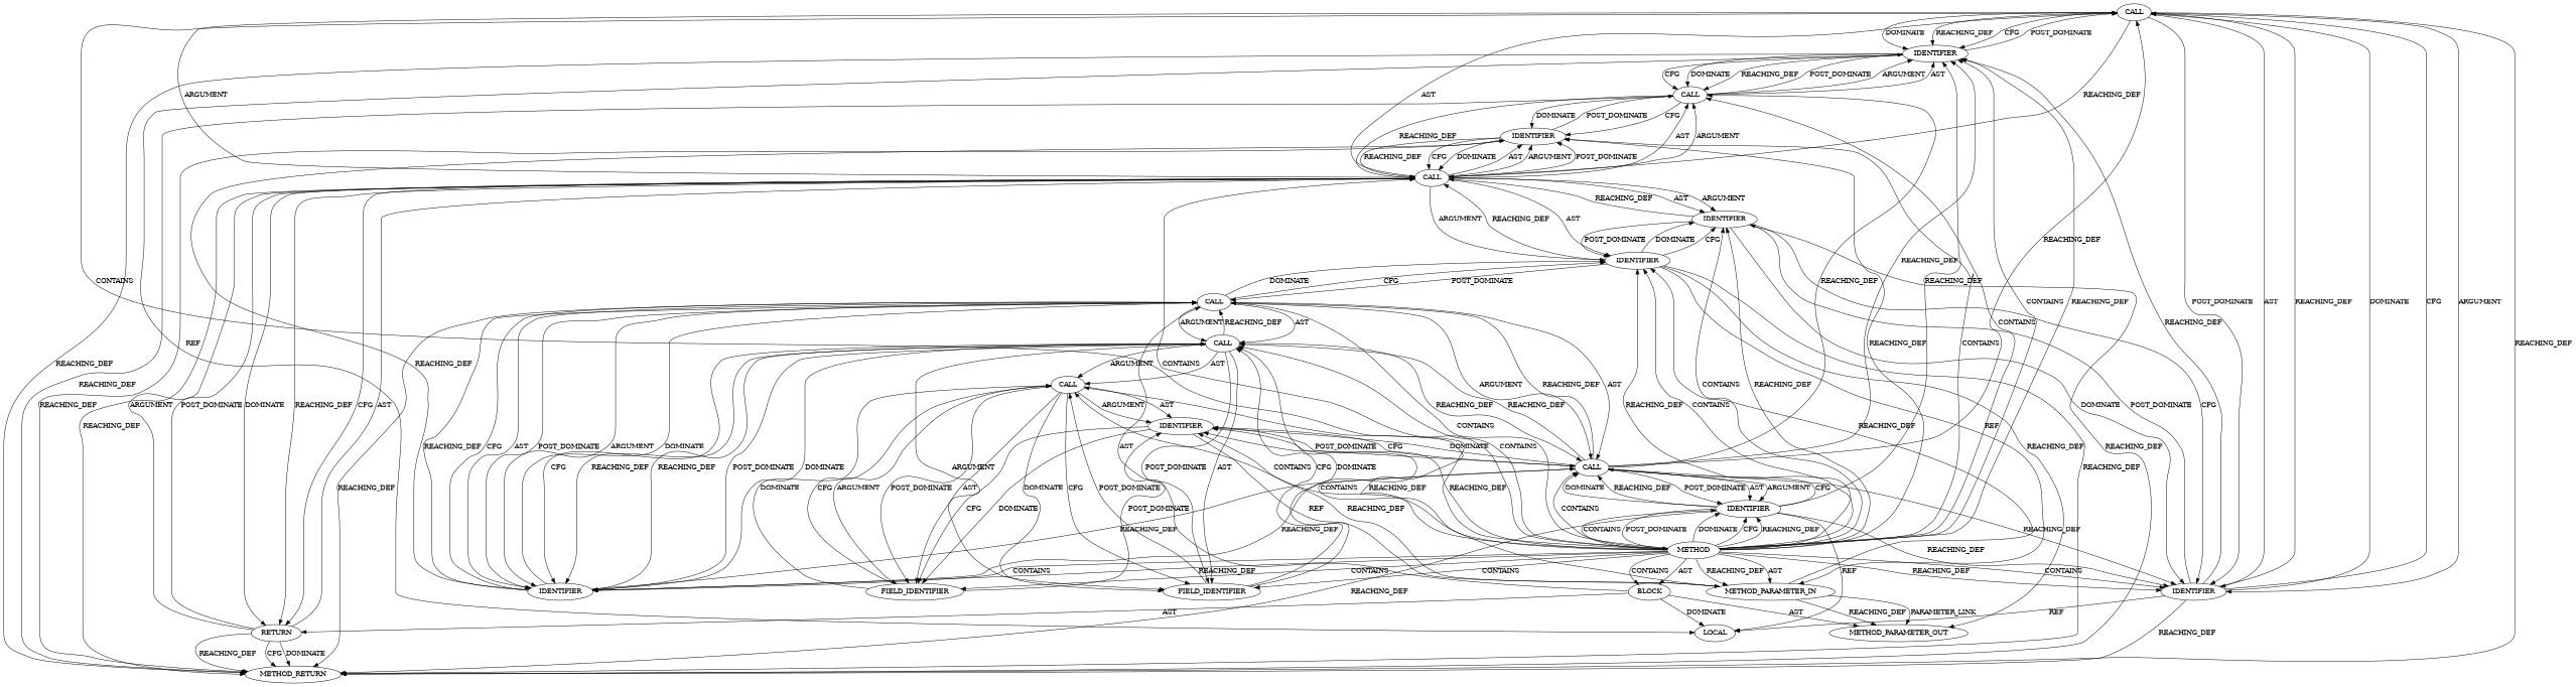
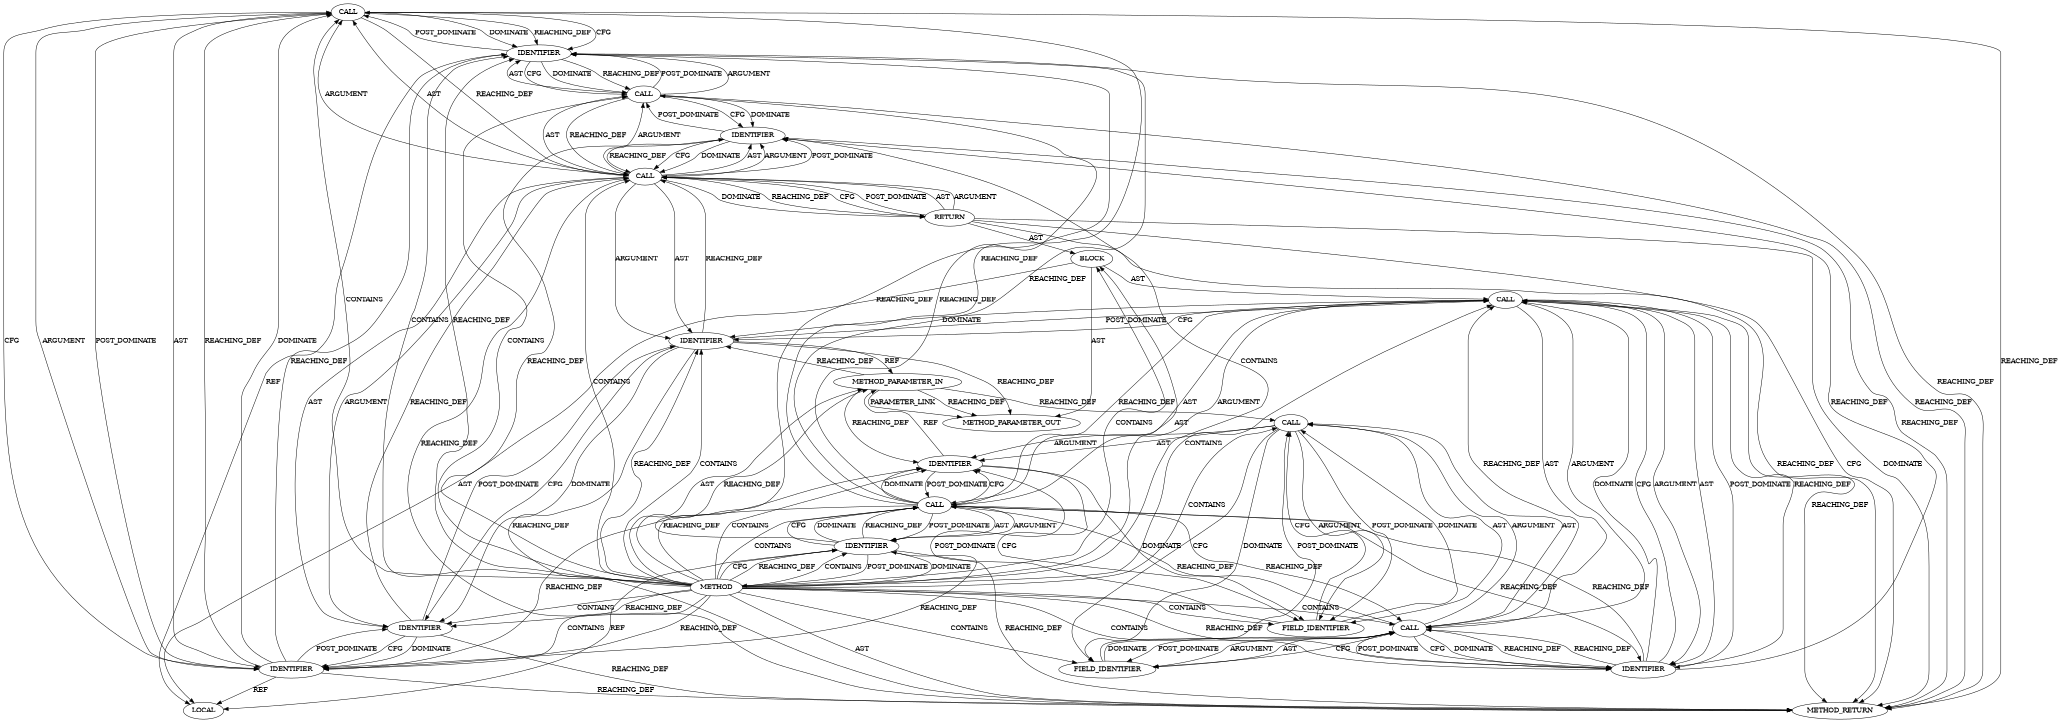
  digraph {
    node [ARGUMENT_INDEX=1 CODE="&sg" COLUMN_NUMBER=19 LINE_NUMBER=1021 ORDER=1 TYPE_FULL_NAME="<empty>"]
    n1 [ARGUMENT_INDEX=3 COLUMN_NUMBER=31 DISPATCH_TYPE=STATIC_DISPATCH METHOD_FULL_NAME="<operator>.addressOf" NAME="<operator>.addressOf" ORDER=3 label=CALL]
    n2 [CODE=sg COLUMN_NUMBER=37 NAME=sg TYPE_FULL_NAME=scatterlist label=IDENTIFIER]
    n3 [ARGUMENT_INDEX=-1 CODE="gcm_crypt(con, false, &sg, &sg, CEPH_PREAMBLE_SECURE_LEN)" COLUMN_NUMBER=9 DISPATCH_TYPE=STATIC_DISPATCH METHOD_FULL_NAME=gcm_crypt NAME=gcm_crypt label=CALL]
    n4 [CODE=RET COLUMN_NUMBER=1 EVALUATION_STRATEGY=BY_VALUE LINE_NUMBER=1016 ORDER=3 TYPE_FULL_NAME=int label=METHOD_RETURN ARGUMENT_INDEX=""]
    n5 [CODE=sg COLUMN_NUMBER=32 NAME=sg TYPE_FULL_NAME=scatterlist label=IDENTIFIER]
    n6 [CODE="struct scatterlist sg" COLUMN_NUMBER=21 LINE_NUMBER=1018 NAME=sg TYPE_FULL_NAME=scatterlist label=LOCAL ARGUMENT_INDEX=""]
    n7 [ARGUMENT_INDEX=4 COLUMN_NUMBER=36 DISPATCH_TYPE=STATIC_DISPATCH METHOD_FULL_NAME="<operator>.addressOf" NAME="<operator>.addressOf" ORDER=4 label=CALL]
    n8 [CODE=con NAME=con TYPE_FULL_NAME="ceph_connection*" label=IDENTIFIER]
    n9 [ARGUMENT_INDEX=2 CODE=false COLUMN_NUMBER=24 NAME=false ORDER=2 TYPE_FULL_NAME=ANY label=IDENTIFIER]
    n10 [ARGUMENT_INDEX=5 CODE=CEPH_PREAMBLE_SECURE_LEN COLUMN_NUMBER=41 NAME=CEPH_PREAMBLE_SECURE_LEN ORDER=5 TYPE_FULL_NAME=ANY label=IDENTIFIER]
    n11 [ARGUMENT_INDEX=-1 CODE="return gcm_crypt(con, false, &sg, &sg, CEPH_PREAMBLE_SECURE_LEN);" COLUMN_NUMBER=2 ORDER=3 label=RETURN TYPE_FULL_NAME=""]
    n12 [CODE="struct ceph_connection *con" COLUMN_NUMBER=29 EVALUATION_STRATEGY=BY_VALUE INDEX=1 IS_VARIADIC=false LINE_NUMBER=1016 NAME=con TYPE_FULL_NAME="ceph_connection*" label=METHOD_PARAMETER_IN ARGUMENT_INDEX=""]
    n13 [CODE="struct ceph_connection *con" COLUMN_NUMBER=29 EVALUATION_STRATEGY=BY_VALUE INDEX=1 IS_VARIADIC=false LINE_NUMBER=1016 NAME=con TYPE_FULL_NAME="ceph_connection*" label=METHOD_PARAMETER_OUT ARGUMENT_INDEX=""]
    n14 [CODE=con LINE_NUMBER=1020 NAME=con TYPE_FULL_NAME="ceph_connection*" label=IDENTIFIER]
    n15 [CODE="con->v2" DISPATCH_TYPE=STATIC_DISPATCH LINE_NUMBER=1020 METHOD_FULL_NAME="<operator>.indirectFieldAccess" NAME="<operator>.indirectFieldAccess" label=CALL]
    n16 [COLUMN_NUMBER=14 DISPATCH_TYPE=STATIC_DISPATCH LINE_NUMBER=1020 METHOD_FULL_NAME="<operator>.addressOf" NAME="<operator>.addressOf" label=CALL]
    n17 [ARGUMENT_INDEX=2 CANONICAL_NAME=v2 CODE=v2 LINE_NUMBER=1020 ORDER=2 label=FIELD_IDENTIFIER TYPE_FULL_NAME=""]
    n18 [ARGUMENT_INDEX=-1 CODE="sg_init_one(&sg, con->v2.in_buf, CEPH_PREAMBLE_SECURE_LEN)" COLUMN_NUMBER=2 DISPATCH_TYPE=STATIC_DISPATCH LINE_NUMBER=1020 METHOD_FULL_NAME=sg_init_one NAME=sg_init_one ORDER=2 label=CALL]
    n19 [ARGUMENT_INDEX=2 CANONICAL_NAME=in_buf CODE=in_buf LINE_NUMBER=1020 ORDER=2 label=FIELD_IDENTIFIER TYPE_FULL_NAME=""]
    n20 [ARGUMENT_INDEX=3 CODE=CEPH_PREAMBLE_SECURE_LEN COLUMN_NUMBER=35 LINE_NUMBER=1020 NAME=CEPH_PREAMBLE_SECURE_LEN ORDER=3 TYPE_FULL_NAME=ANY label=IDENTIFIER]
    n21 [ARGUMENT_INDEX=2 CODE="con->v2.in_buf" DISPATCH_TYPE=STATIC_DISPATCH LINE_NUMBER=1020 METHOD_FULL_NAME="<operator>.fieldAccess" NAME="<operator>.fieldAccess" ORDER=2 label=CALL]
    n22 [CODE=sg COLUMN_NUMBER=15 LINE_NUMBER=1020 NAME=sg TYPE_FULL_NAME=scatterlist label=IDENTIFIER]
    n23 [ARGUMENT_INDEX=-1 CODE="{\n	struct scatterlist sg;\n\n	sg_init_one(&sg, con->v2.in_buf, CEPH_PREAMBLE_SECURE_LEN);\n	return gcm_crypt(con, false, &sg, &sg, CEPH_PREAMBLE_SECURE_LEN);\n}" COLUMN_NUMBER=1 LINE_NUMBER=1017 ORDER=2 TYPE_FULL_NAME=void label=BLOCK]
    n24 [AST_PARENT_FULL_NAME="messenger_v2.c:<global>" AST_PARENT_TYPE=TYPE_DECL CODE="static int decrypt_preamble(struct ceph_connection *con)\n{\n	struct scatterlist sg;\n\n	sg_init_one(&sg, con->v2.in_buf, CEPH_PREAMBLE_SECURE_LEN);\n	return gcm_crypt(con, false, &sg, &sg, CEPH_PREAMBLE_SECURE_LEN);\n}" COLUMN_NUMBER=1 COLUMN_NUMBER_END=1 FILENAME="messenger_v2.c" FULL_NAME=decrypt_preamble IS_EXTERNAL=false LINE_NUMBER=1016 LINE_NUMBER_END=1022 NAME=decrypt_preamble ORDER=54 SIGNATURE="int decrypt_preamble (ceph_connection*)" label=METHOD ARGUMENT_INDEX="" TYPE_FULL_NAME=""]
    n1 -> n2 [label=DOMINATE]
    n1 -> n2 [VARIABLE="&sg" label=REACHING_DEF]
    n1 -> n2 [label=CFG]
    n1 -> n3 [VARIABLE="&sg" label=REACHING_DEF]
    n1 -> n4 [VARIABLE="&sg" label=REACHING_DEF]
    n1 -> n5 [label=ARGUMENT]
    n1 -> n5 [label=POST_DOMINATE]
    n1 -> n5 [label=AST]
    n2 -> n1 [label=POST_DOMINATE]
    n2 -> n4 [VARIABLE=sg label=REACHING_DEF]
    n2 -> n6 [label=REF]
    n2 -> n7 [label=CFG]
    n2 -> n7 [label=DOMINATE]
    n2 -> n7 [VARIABLE=sg label=REACHING_DEF]
    n3 -> n1 [label=ARGUMENT]
    n3 -> n1 [label=AST]
    n3 -> n4 [VARIABLE="gcm_crypt(con, false, &sg, &sg, CEPH_PREAMBLE_SECURE_LEN)" label=REACHING_DEF]
    n3 -> n7 [label=AST]
    n3 -> n7 [label=ARGUMENT]
    n3 -> n8 [label=AST]
    n3 -> n8 [label=ARGUMENT]
    n3 -> n9 [label=AST]
    n3 -> n9 [label=ARGUMENT]
    n3 -> n10 [label=AST]
    n3 -> n10 [label=ARGUMENT]
    n3 -> n10 [label=POST_DOMINATE]
    n3 -> n11 [label=DOMINATE]
    n3 -> n11 [VARIABLE="gcm_crypt(con, false, &sg, &sg, CEPH_PREAMBLE_SECURE_LEN)" label=REACHING_DEF]
    n3 -> n11 [label=CFG]
    n5 -> n1 [VARIABLE=sg label=REACHING_DEF]
    n5 -> n1 [label=DOMINATE]
    n5 -> n1 [label=CFG]
    n5 -> n2 [VARIABLE=sg label=REACHING_DEF]
    n5 -> n4 [VARIABLE=sg label=REACHING_DEF]
    n5 -> n6 [label=REF]
    n5 -> n9 [label=POST_DOMINATE]
    n7 -> n2 [label=POST_DOMINATE]
    n7 -> n2 [label=ARGUMENT]
    n7 -> n2 [label=AST]
    n7 -> n3 [VARIABLE="&sg" label=REACHING_DEF]
    n7 -> n4 [VARIABLE="&sg" label=REACHING_DEF]
    n7 -> n10 [label=CFG]
    n7 -> n10 [label=DOMINATE]
    n8 -> n3 [VARIABLE=con label=REACHING_DEF]
    n8 -> n4 [VARIABLE=con label=REACHING_DEF]
    n8 -> n9 [label=DOMINATE]
    n8 -> n9 [label=CFG]
    n8 -> n12 [label=REF]
    n8 -> n13 [VARIABLE=con label=REACHING_DEF]
    n8 -> n18 [label=POST_DOMINATE]
    n9 -> n3 [VARIABLE=false label=REACHING_DEF]
    n9 -> n4 [VARIABLE=false label=REACHING_DEF]
    n9 -> n5 [label=DOMINATE]
    n9 -> n5 [label=CFG]
    n9 -> n8 [label=POST_DOMINATE]
    n10 -> n3 [VARIABLE=CEPH_PREAMBLE_SECURE_LEN label=REACHING_DEF]
    n10 -> n3 [label=DOMINATE]
    n10 -> n3 [label=CFG]
    n10 -> n4 [VARIABLE=CEPH_PREAMBLE_SECURE_LEN label=REACHING_DEF]
    n10 -> n7 [label=POST_DOMINATE]
    n11 -> n3 [label=POST_DOMINATE]
    n11 -> n3 [label=AST]
    n11 -> n3 [label=ARGUMENT]
    n11 -> n4 [label=DOMINATE]
    n11 -> n4 [VARIABLE="<RET>" label=REACHING_DEF]
    n11 -> n4 [label=CFG]
    n12 -> n8 [VARIABLE=con label=REACHING_DEF]
    n12 -> n13 [VARIABLE=con label=REACHING_DEF]
    n12 -> n13 [label=PARAMETER_LINK]
    n12 -> n14 [VARIABLE=con label=REACHING_DEF]
    n12 -> n15 [VARIABLE=con label=REACHING_DEF]
    n14 -> n12 [label=REF]
    n14 -> n16 [label=POST_DOMINATE]
    n14 -> n17 [label=CFG]
    n14 -> n17 [label=DOMINATE]
    n15 -> n14 [label=AST]
    n15 -> n14 [label=ARGUMENT]
    n15 -> n17 [label=ARGUMENT]
    n15 -> n17 [label=POST_DOMINATE]
    n15 -> n17 [label=AST]
    n15 -> n19 [label=DOMINATE]
    n15 -> n19 [label=CFG]
    n16 -> n1 [VARIABLE="&sg" label=REACHING_DEF]
    n16 -> n2 [VARIABLE="&sg" label=REACHING_DEF]
    n16 -> n5 [VARIABLE="&sg" label=REACHING_DEF]
    n16 -> n7 [VARIABLE="&sg" label=REACHING_DEF]
    n16 -> n14 [label=CFG]
    n16 -> n14 [label=DOMINATE]
    n16 -> n18 [VARIABLE="&sg" label=REACHING_DEF]
    n16 -> n20 [VARIABLE="&sg" label=REACHING_DEF]
    n16 -> n21 [VARIABLE="&sg" label=REACHING_DEF]
    n16 -> n22 [label=POST_DOMINATE]
    n16 -> n22 [label=AST]
    n16 -> n22 [label=ARGUMENT]
    n17 -> n14 [label=POST_DOMINATE]
    n17 -> n15 [label=DOMINATE]
    n17 -> n15 [label=CFG]
    n18 -> n4 [VARIABLE="sg_init_one(&sg, con->v2.in_buf, CEPH_PREAMBLE_SECURE_LEN)" label=REACHING_DEF]
    n18 -> n8 [label=DOMINATE]
    n18 -> n8 [label=CFG]
    n18 -> n16 [label=ARGUMENT]
    n18 -> n16 [label=AST]
    n18 -> n20 [label=AST]
    n18 -> n20 [label=POST_DOMINATE]
    n18 -> n20 [label=ARGUMENT]
    n18 -> n21 [label=AST]
    n18 -> n21 [label=ARGUMENT]
    n19 -> n15 [label=POST_DOMINATE]
    n19 -> n21 [label=CFG]
    n19 -> n21 [label=DOMINATE]
    n20 -> n10 [VARIABLE=CEPH_PREAMBLE_SECURE_LEN label=REACHING_DEF]
    n20 -> n16 [VARIABLE=CEPH_PREAMBLE_SECURE_LEN label=REACHING_DEF]
    n20 -> n18 [VARIABLE=CEPH_PREAMBLE_SECURE_LEN label=REACHING_DEF]
    n20 -> n18 [label=CFG]
    n20 -> n18 [label=DOMINATE]
    n20 -> n21 [VARIABLE=CEPH_PREAMBLE_SECURE_LEN label=REACHING_DEF]
    n20 -> n21 [label=POST_DOMINATE]
    n21 -> n15 [label=AST]
    n21 -> n15 [label=ARGUMENT]
    n21 -> n16 [VARIABLE="con->v2.in_buf" label=REACHING_DEF]
    n21 -> n18 [VARIABLE="con->v2.in_buf" label=REACHING_DEF]
    n21 -> n19 [label=POST_DOMINATE]
    n21 -> n19 [label=ARGUMENT]
    n21 -> n19 [label=AST]
    n21 -> n20 [label=CFG]
    n21 -> n20 [VARIABLE="con->v2.in_buf" label=REACHING_DEF]
    n21 -> n20 [label=DOMINATE]
    n22 -> n2 [VARIABLE=sg label=REACHING_DEF]
    n22 -> n4 [VARIABLE=sg label=REACHING_DEF]
    n22 -> n5 [VARIABLE=sg label=REACHING_DEF]
    n22 -> n6 [label=REF]
    n22 -> n16 [label=CFG]
    n22 -> n16 [label=DOMINATE]
    n22 -> n16 [VARIABLE=sg label=REACHING_DEF]
    n22 -> n24 [label=POST_DOMINATE]
-   n23 -> n6 [label=DOMINATE]
-   n23 -> n11 [label=AST]
+   n23 -> n6 [label=AST]
+   n11 -> n23 [label=AST]
    n23 -> n13 [label=AST]
    n23 -> n18 [label=AST]
    n24 -> n1 [label=CONTAINS]
    n24 -> n2 [label=CONTAINS]
    n24 -> n2 [label=REACHING_DEF]
    n24 -> n3 [label=CONTAINS]
+   n24 -> n4 [label=AST]
    n24 -> n5 [label=CONTAINS]
    n24 -> n5 [label=REACHING_DEF]
    n24 -> n7 [label=CONTAINS]
    n24 -> n8 [label=REACHING_DEF]
    n24 -> n8 [label=CONTAINS]
    n24 -> n9 [label=CONTAINS]
    n24 -> n9 [label=REACHING_DEF]
    n24 -> n10 [label=CONTAINS]
    n24 -> n10 [label=REACHING_DEF]
    n24 -> n12 [label=REACHING_DEF]
    n24 -> n12 [label=AST]
    n24 -> n14 [label=REACHING_DEF]
    n24 -> n14 [label=CONTAINS]
    n24 -> n15 [label=CONTAINS]
    n24 -> n16 [label=CONTAINS]
    n24 -> n17 [label=CONTAINS]
    n24 -> n18 [label=CONTAINS]
    n24 -> n19 [label=CONTAINS]
    n24 -> n20 [label=REACHING_DEF]
    n24 -> n20 [label=CONTAINS]
    n24 -> n21 [label=CONTAINS]
    n24 -> n22 [label=DOMINATE]
    n24 -> n22 [label=CFG]
    n24 -> n22 [label=REACHING_DEF]
    n24 -> n22 [label=CONTAINS]
    n24 -> n23 [label=AST]
    n24 -> n23 [label=CONTAINS]
  }
